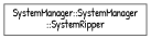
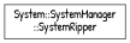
  digraph {
    rankdir=LR
    fontname="Patrick Hand"
-   n1 [color=grey40 fillcolor=white fontname="Patrick Hand" fontsize=10 height=0.2 label="SystemManager::SystemManager\l::SystemRipper" shape=box style=filled width=0.4]
+   n1 [color=grey40 fillcolor=white fontname="Patrick Hand" fontsize=10 height=0.2 label="System::SystemManager\l::SystemRipper" shape=box style=filled width=0.4]
  }
